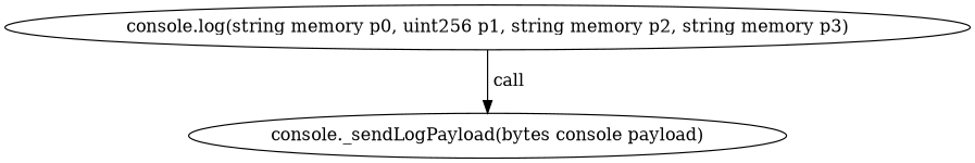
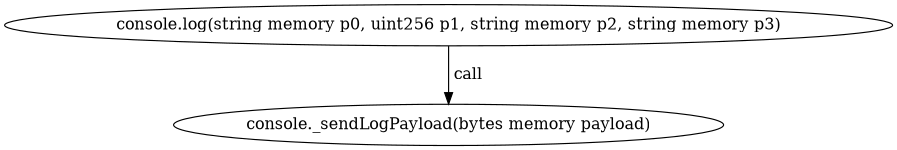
  digraph {
    "console.log(string memory p0, uint256 p1, string memory p2, string memory p3)" [height=0.5 width=8.9937]
-   "console._sendLogPayload(bytes memory payload)" [height=0.5 width=5.7372 label="console._sendLogPayload(bytes console payload)"]
+   "console._sendLogPayload(bytes memory payload)" [height=0.5 width=5.7372]
    "console.log(string memory p0, uint256 p1, string memory p2, string memory p3)" -> "console._sendLogPayload(bytes memory payload)" [label=" call"]
  }
